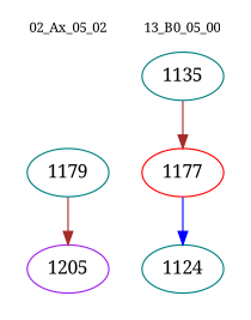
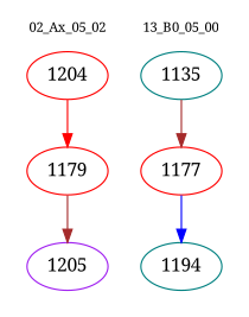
  digraph {
    fontname="Noto Serif"
    node [color=red fontname="Noto Serif"]
    edge [color=brown fontname="Noto Serif"]
-   n2 [color=teal label=1179]
+   n1 [label=1204]
+   n2 [label=1179]
    n3 [color=purple label=1205]
    n4 [color=teal label=1135]
    n5 [label=1177]
-   n6 [color=teal label=1124]
+   n6 [color=teal label=1194]
    subgraph cluster_1 {
      color=white
      fontsize=10
      label="02_Ax_05_02"
+     n1
      n2
      n3
    }
    subgraph cluster_2 {
      color=white
      fontsize=10
      label="13_B0_05_00"
      n4
      n5
      n6
    }
+   n1 -> n2 [color=red]
    n2 -> n3
    n4 -> n5
    n5 -> n6 [color=blue]
  }
